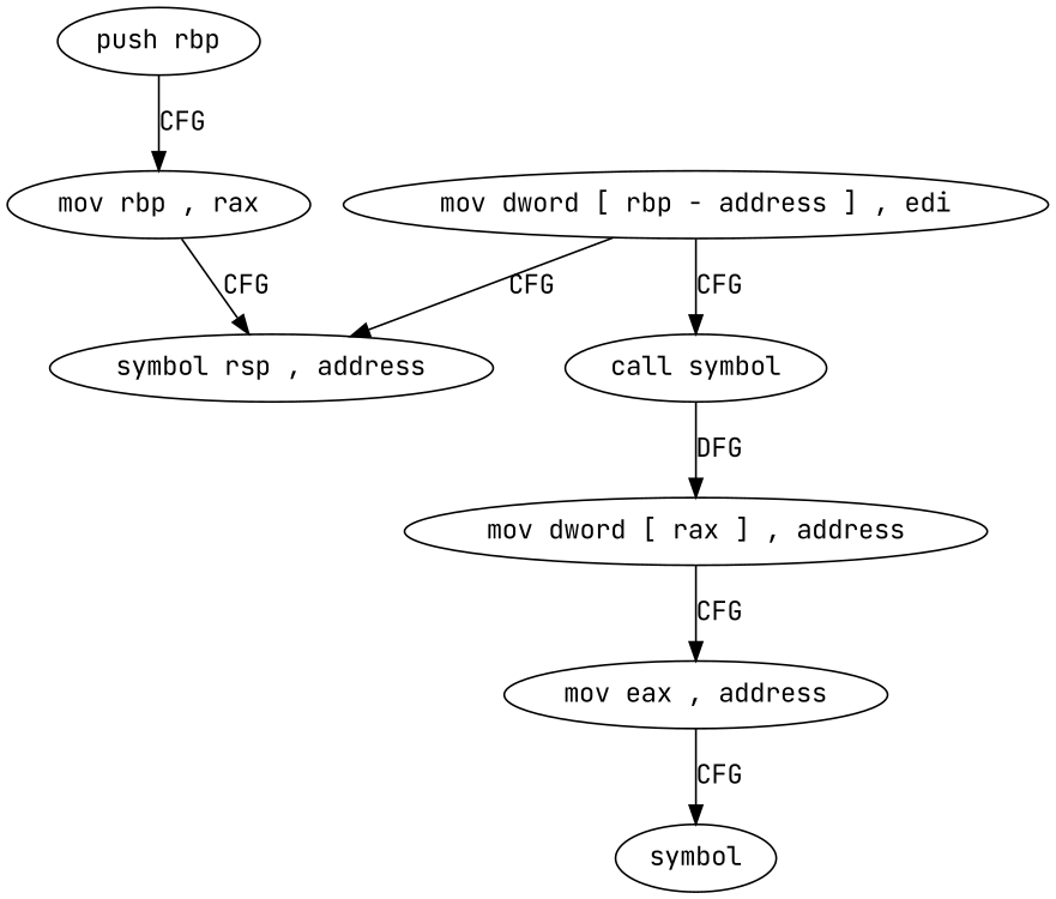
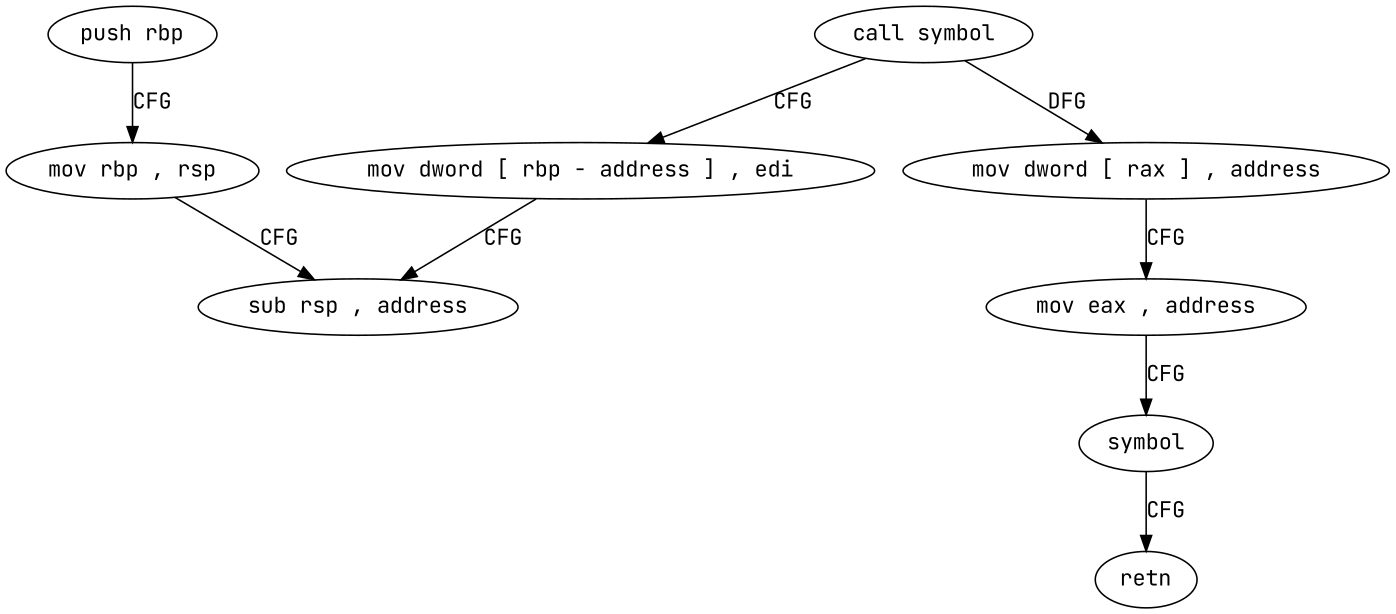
  digraph {
    fontname="JetBrains Mono"
    node [fontname="JetBrains Mono"]
    edge [fontname="JetBrains Mono"]
    n1 [label="push rbp"]
-   n2 [label="mov rbp , rax"]
-   n3 [label="symbol rsp , address"]
+   n2 [label="mov rbp , rsp"]
+   n3 [label="sub rsp , address"]
    n4 [label="mov dword [ rbp - address ] , edi"]
    n5 [label="call symbol"]
    n6 [label="mov dword [ rax ] , address"]
    n7 [label="mov eax , address"]
    n8 [label=symbol]
+   n9 [label=retn]
    n1 -> n2 [label=CFG]
    n2 -> n3 [label=CFG]
    n4 -> n3 [label=CFG]
-   n4 -> n5 [label=CFG]
+   n5 -> n4 [label=CFG]
    n5 -> n6 [label=DFG]
    n6 -> n7 [label=CFG]
    n7 -> n8 [label=CFG]
+   n8 -> n9 [label=CFG]
  }
